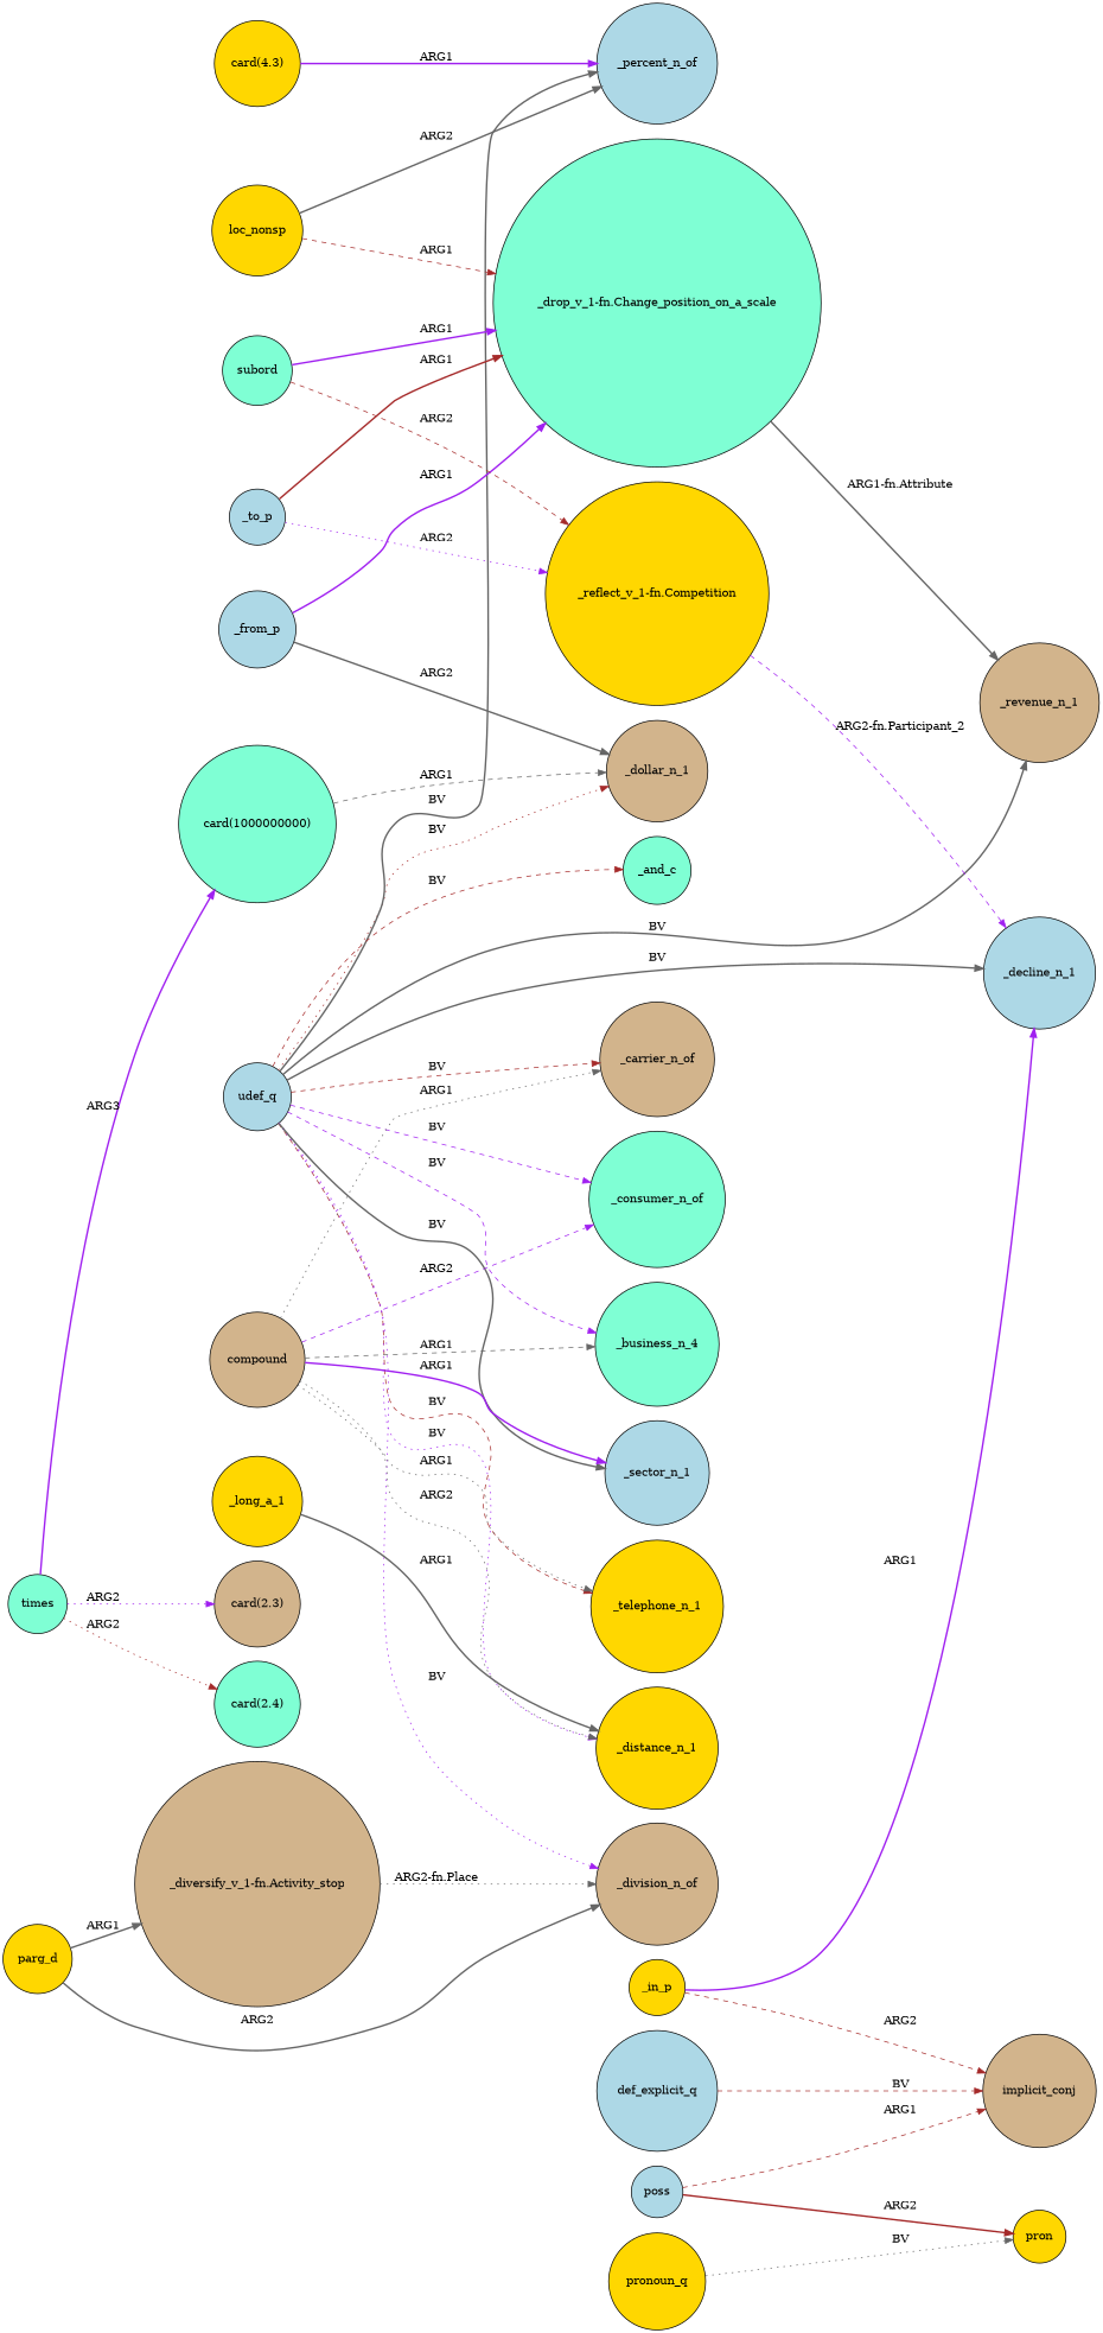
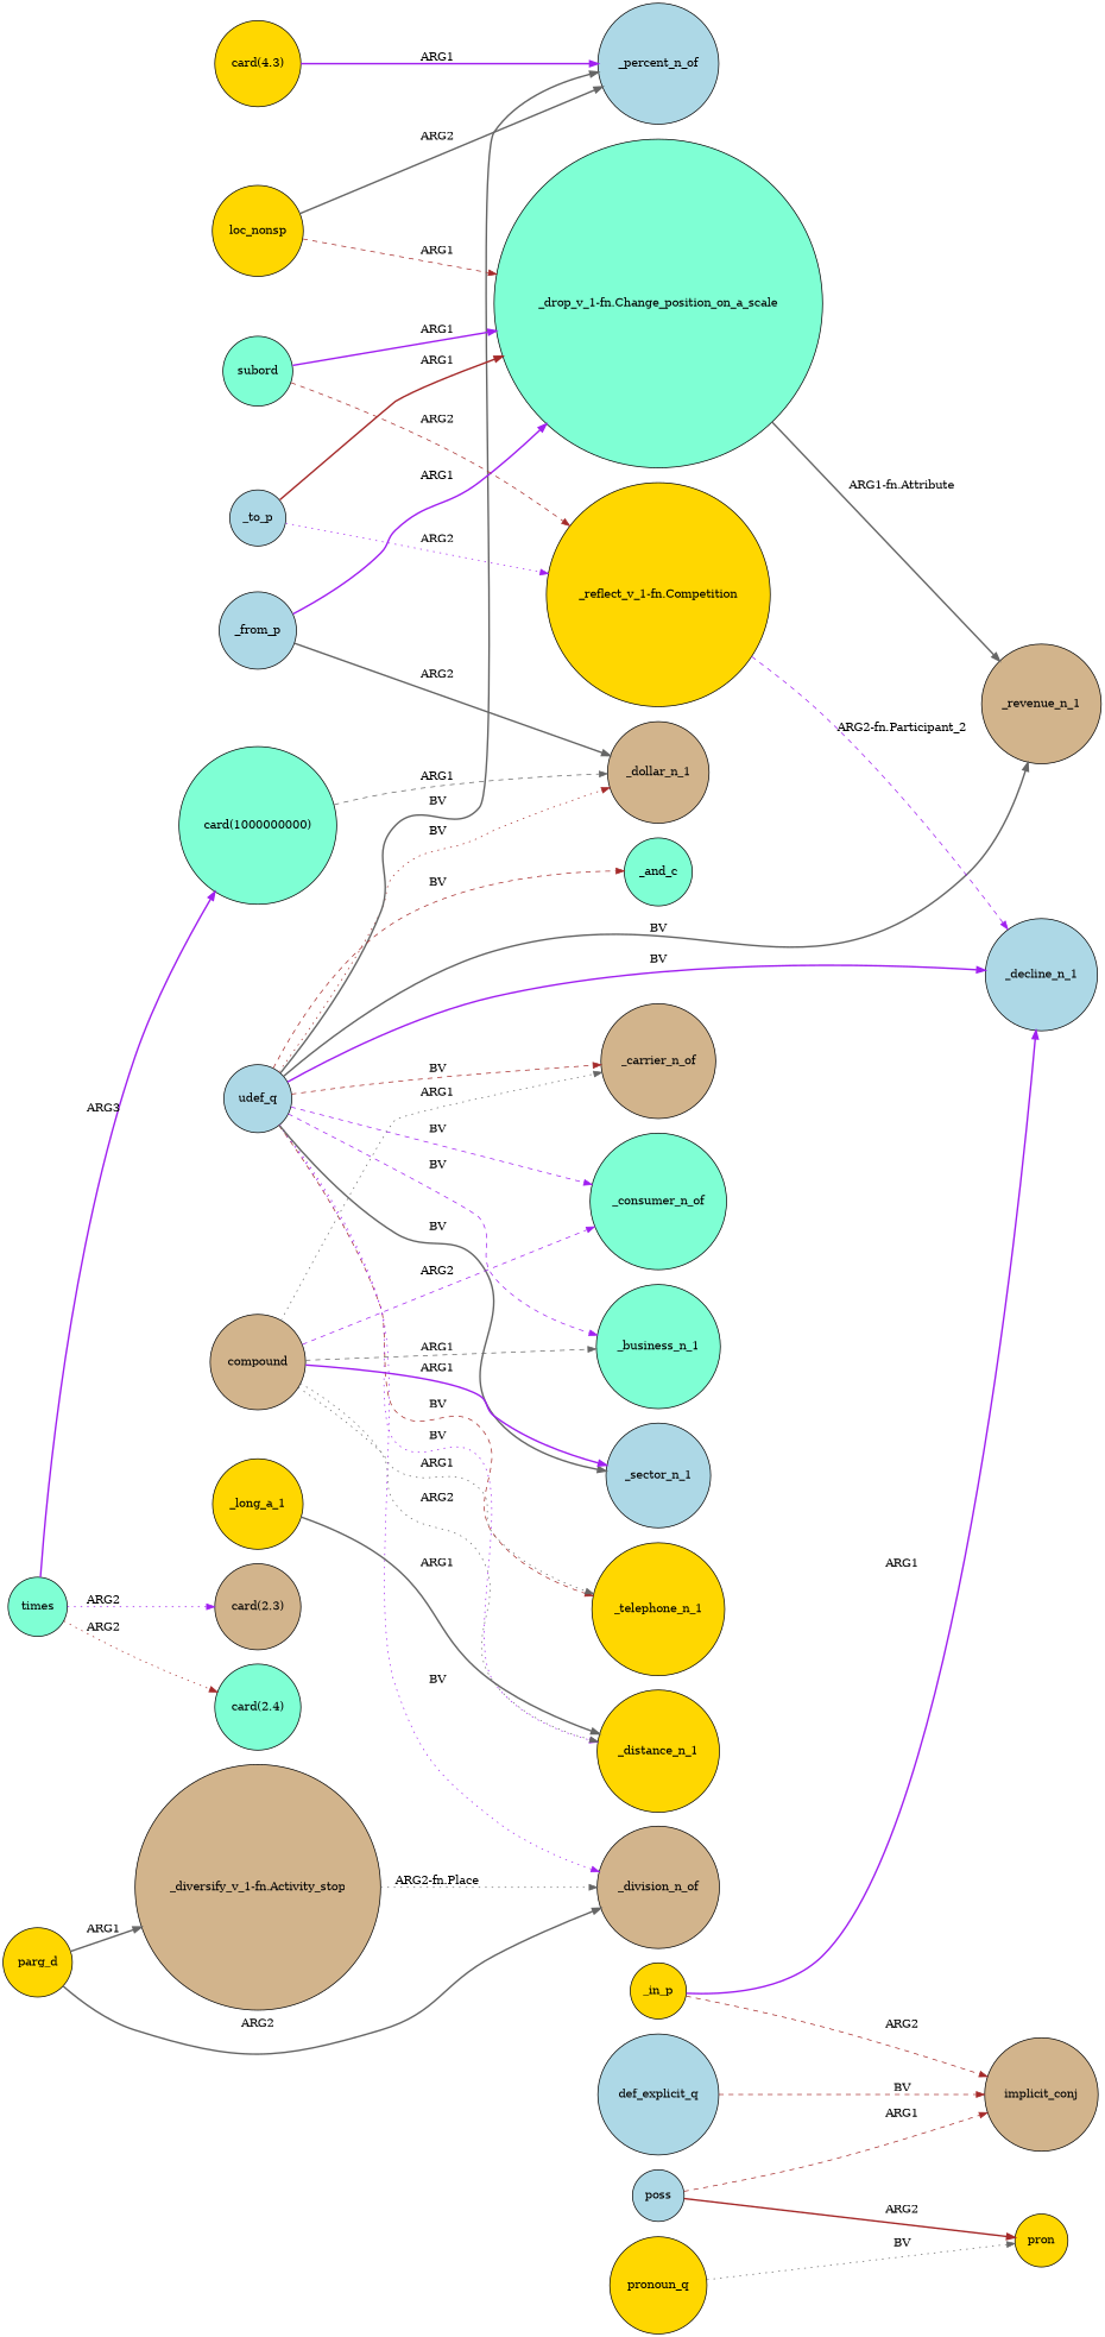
  digraph {
    rankdir=LR
    node [fillcolor=gold shape=circle style=filled]
    edge [color=gray40 style=bold]
    "card(1000000000)" [fillcolor=aquamarine]
    _dollar_n_1 [fillcolor=tan]
    _percent_n_of [fillcolor=lightblue]
    "card(4.3)"
    times [fillcolor=aquamarine]
    "card(2.3)" [fillcolor=tan]
    "card(2.4)" [fillcolor=aquamarine]
    udef_q [fillcolor=lightblue]
    _telephone_n_1
    _decline_n_1 [fillcolor=lightblue]
    _distance_n_1
    _division_n_of [fillcolor=tan]
    _carrier_n_of [fillcolor=tan]
    _and_c [fillcolor=aquamarine]
-   _business_n_1 [fillcolor=aquamarine label=_business_n_4]
+   _business_n_1 [fillcolor=aquamarine]
    _sector_n_1 [fillcolor=lightblue]
    _revenue_n_1 [fillcolor=tan]
    _consumer_n_of [fillcolor=aquamarine]
    poss [fillcolor=lightblue]
    implicit_conj [fillcolor=tan]
    pron
    loc_nonsp
    "_drop_v_1-fn.Change_position_on_a_scale" [fillcolor=aquamarine]
    compound [fillcolor=tan]
    _in_p
    _to_p [fillcolor=lightblue]
    "_reflect_v_1-fn.Competition"
    parg_d
    "_diversify_v_1-fn.Activity_stop" [fillcolor=tan]
    pronoun_q
    _from_p [fillcolor=lightblue]
    _long_a_1
    subord [fillcolor=aquamarine]
    def_explicit_q [fillcolor=lightblue]
    "card(1000000000)" -> _dollar_n_1 [label=ARG1 style=dashed]
    "card(4.3)" -> _percent_n_of [color=purple label=ARG1]
    times -> "card(1000000000)" [color=purple label=ARG3]
    times -> "card(2.3)" [color=purple label=ARG2 style=dotted]
    times -> "card(2.4)" [color=brown label=ARG2 style=dotted]
    udef_q -> _dollar_n_1 [color=brown label=BV style=dotted]
    udef_q -> _percent_n_of [label=BV]
    udef_q -> _telephone_n_1 [color=brown label=BV style=dashed]
-   udef_q -> _decline_n_1 [label=BV]
+   udef_q -> _decline_n_1 [color=purple label=BV]
    udef_q -> _distance_n_1 [color=purple label=BV style=dotted]
    udef_q -> _division_n_of [color=purple label=BV style=dotted]
    udef_q -> _carrier_n_of [color=brown label=BV style=dashed]
    udef_q -> _and_c [color=brown label=BV style=dashed]
    udef_q -> _business_n_1 [color=purple label=BV style=dashed]
    udef_q -> _sector_n_1 [label=BV]
    udef_q -> _revenue_n_1 [label=BV]
    udef_q -> _consumer_n_of [color=purple label=BV style=dashed]
    poss -> implicit_conj [color=brown label=ARG1 style=dashed]
    poss -> pron [color=brown label=ARG2]
    loc_nonsp -> _percent_n_of [label=ARG2]
    loc_nonsp -> "_drop_v_1-fn.Change_position_on_a_scale" [color=brown label=ARG1 style=dashed]
    "_drop_v_1-fn.Change_position_on_a_scale" -> _revenue_n_1 [label="ARG1-fn.Attribute"]
    compound -> _telephone_n_1 [label=ARG1 style=dotted]
    compound -> _distance_n_1 [label=ARG2 style=dotted]
    compound -> _carrier_n_of [label=ARG1 style=dotted]
    compound -> _business_n_1 [label=ARG1 style=dashed]
    compound -> _sector_n_1 [color=purple label=ARG1]
    compound -> _consumer_n_of [color=purple label=ARG2 style=dashed]
    _in_p -> _decline_n_1 [color=purple label=ARG1]
    _in_p -> implicit_conj [color=brown label=ARG2 style=dashed]
    _to_p -> "_drop_v_1-fn.Change_position_on_a_scale" [color=brown label=ARG1]
    _to_p -> "_reflect_v_1-fn.Competition" [color=purple label=ARG2 style=dotted]
    "_reflect_v_1-fn.Competition" -> _decline_n_1 [color=purple label="ARG2-fn.Participant_2" style=dashed]
    parg_d -> _division_n_of [label=ARG2]
    parg_d -> "_diversify_v_1-fn.Activity_stop" [label=ARG1]
    "_diversify_v_1-fn.Activity_stop" -> _division_n_of [label="ARG2-fn.Place" style=dotted]
    pronoun_q -> pron [label=BV style=dotted]
    _from_p -> _dollar_n_1 [label=ARG2]
    _from_p -> "_drop_v_1-fn.Change_position_on_a_scale" [color=purple label=ARG1]
    _long_a_1 -> _distance_n_1 [label=ARG1]
    subord -> "_drop_v_1-fn.Change_position_on_a_scale" [color=purple label=ARG1]
    subord -> "_reflect_v_1-fn.Competition" [color=brown label=ARG2 style=dashed]
    def_explicit_q -> implicit_conj [color=brown label=BV style=dashed]
  }
